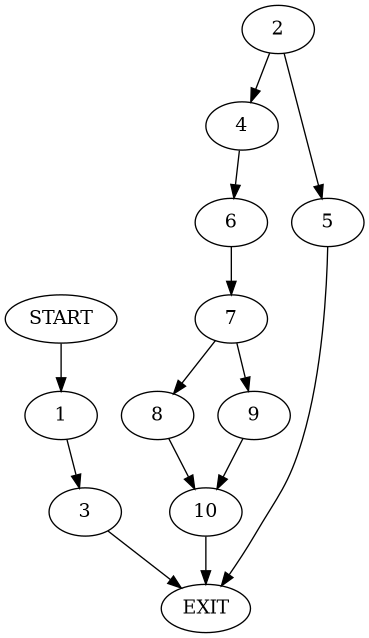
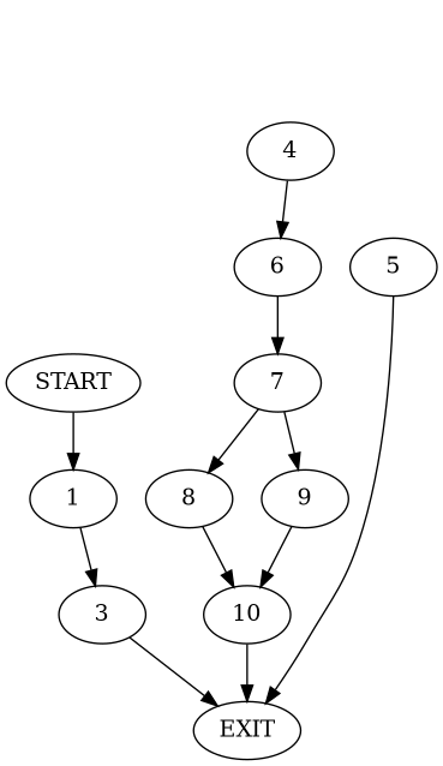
  digraph {
    n1 [label=START]
    1
    3
    n4 [label=EXIT]
-   2
    4
    5
    6
    7
    8
    9
    10
    n1 -> 1
    1 -> 3
    3 -> n4
-   2 -> 4
-   2 -> 5
    4 -> 6
    5 -> n4
    6 -> 7
    7 -> 8
    7 -> 9
    8 -> 10
    9 -> 10
    10 -> n4
  }
